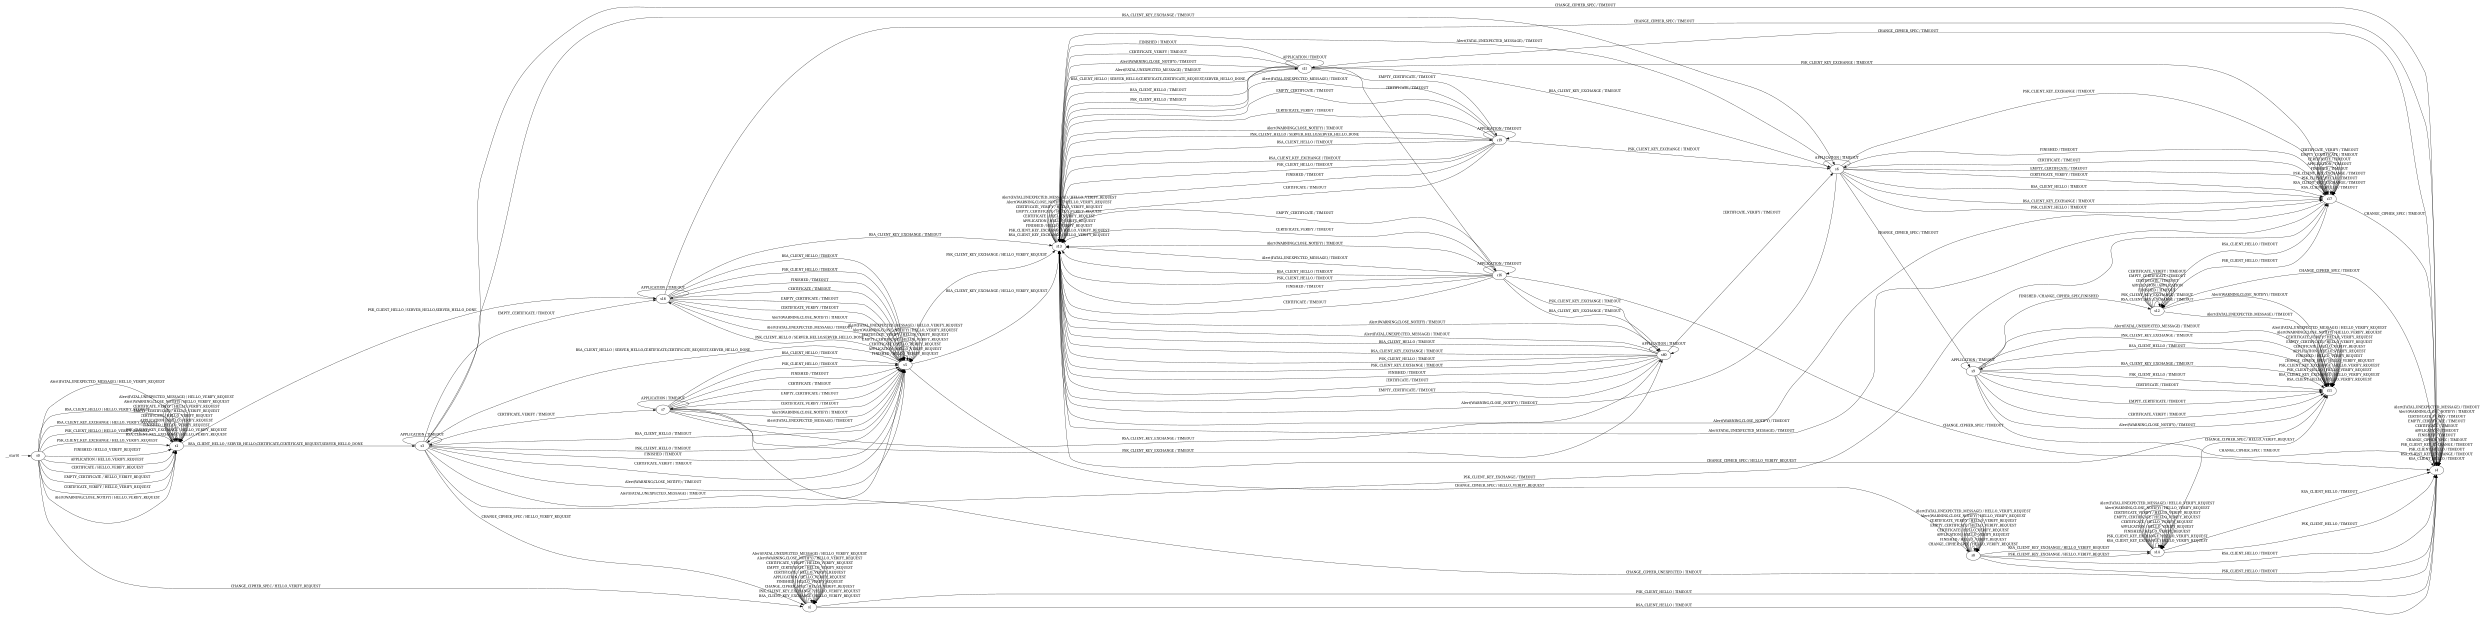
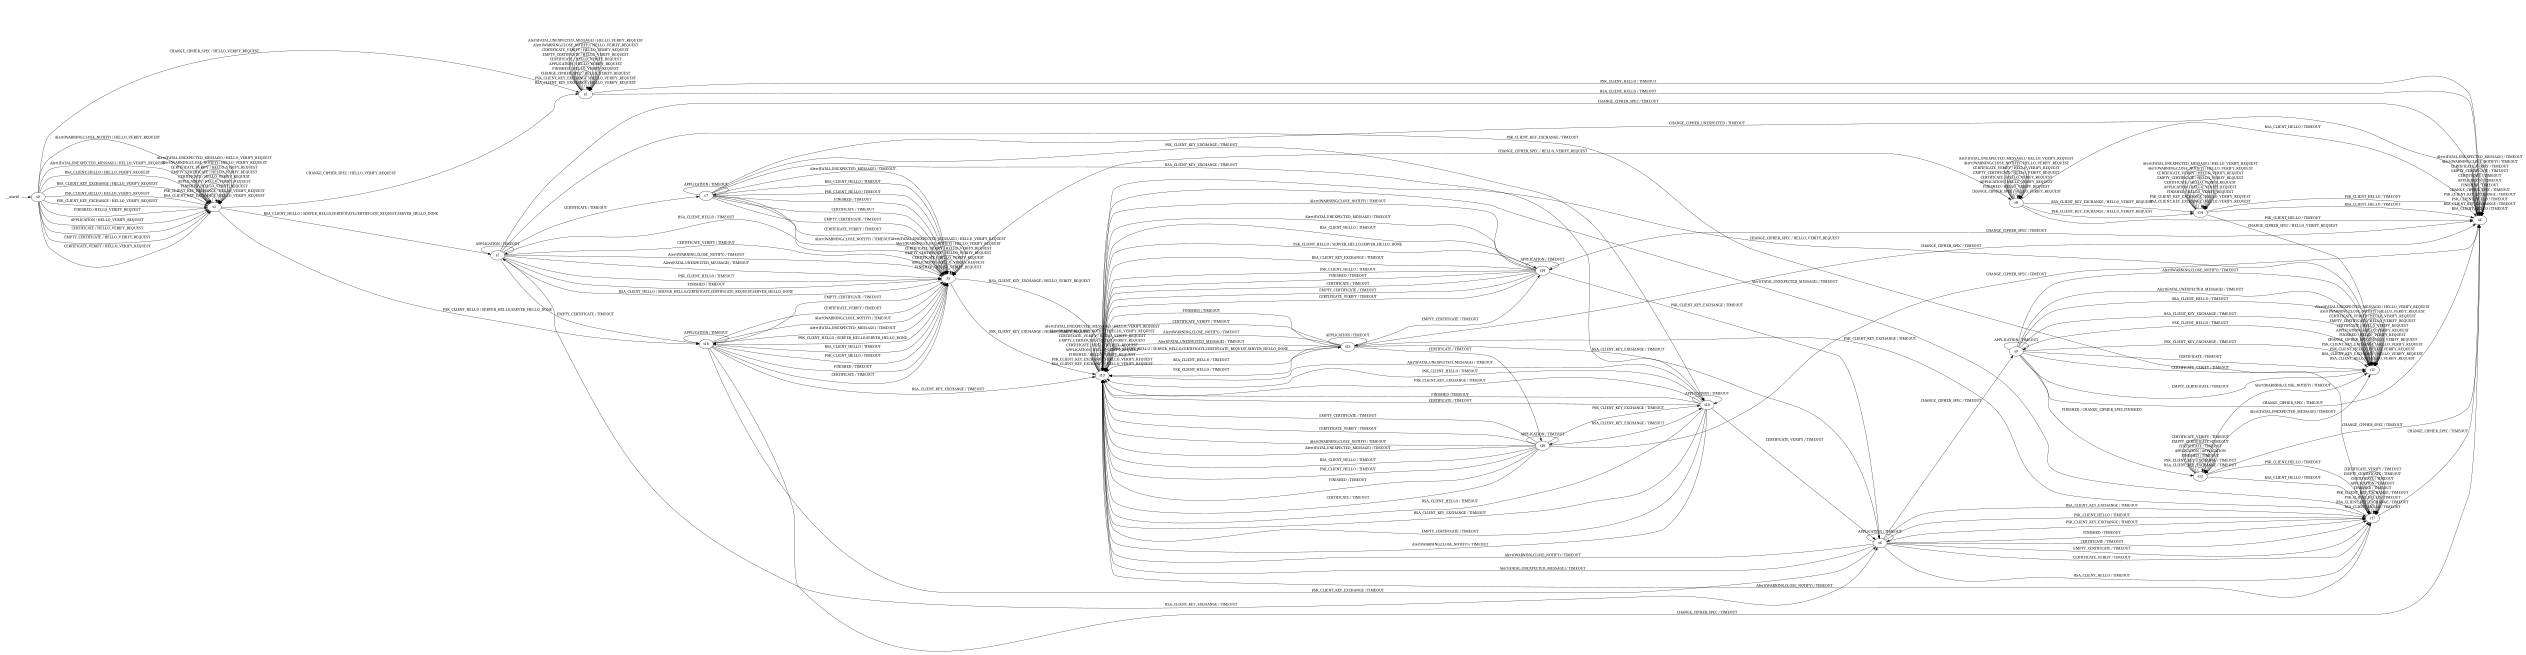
  digraph {
    fontname="Noto Serif"
    rankdir=LR
    node [fontname="Noto Serif"]
    edge [fontname="Noto Serif"]
    n1 [label=s0]
    n2 [label=s1]
    n3 [label=s2]
    n4 [label=s3]
    n5 [label=s18]
    n6 [label=s4]
    n7 [label=s5]
    n8 [label=s6]
    n9 [label=s7]
    n10 [label=s17]
    n11 [label=s13]
    n12 [label=s8]
    n13 [label=s9]
-   n14 [label=s80]
+   n14 [label=s10]
    n15 [label=s11]
    n16 [label=s15]
    n17 [label=s19]
    n18 [label=s14]
    n19 [label=s12]
    n20 [label=s16]
    __start0 [shape=none]
    n1 -> n2 [label="RSA_CLIENT_HELLO / HELLO_VERIFY_REQUEST"]
    n1 -> n2 [label="RSA_CLIENT_KEY_EXCHANGE / HELLO_VERIFY_REQUEST"]
    n1 -> n2 [label="PSK_CLIENT_HELLO / HELLO_VERIFY_REQUEST"]
    n1 -> n2 [label="PSK_CLIENT_KEY_EXCHANGE / HELLO_VERIFY_REQUEST"]
    n1 -> n2 [label="FINISHED / HELLO_VERIFY_REQUEST"]
    n1 -> n2 [label="APPLICATION / HELLO_VERIFY_REQUEST"]
    n1 -> n2 [label="CERTIFICATE / HELLO_VERIFY_REQUEST"]
    n1 -> n2 [label="EMPTY_CERTIFICATE / HELLO_VERIFY_REQUEST"]
    n1 -> n2 [label="CERTIFICATE_VERIFY / HELLO_VERIFY_REQUEST"]
    n1 -> n2 [label="Alert(WARNING,CLOSE_NOTIFY) / HELLO_VERIFY_REQUEST"]
    n1 -> n2 [label="Alert(FATAL,UNEXPECTED_MESSAGE) / HELLO_VERIFY_REQUEST"]
    n1 -> n3 [label="CHANGE_CIPHER_SPEC / HELLO_VERIFY_REQUEST"]
    n2 -> n2 [label="RSA_CLIENT_KEY_EXCHANGE / HELLO_VERIFY_REQUEST"]
    n2 -> n2 [label="PSK_CLIENT_KEY_EXCHANGE / HELLO_VERIFY_REQUEST"]
    n2 -> n2 [label="FINISHED / HELLO_VERIFY_REQUEST"]
    n2 -> n2 [label="APPLICATION / HELLO_VERIFY_REQUEST"]
    n2 -> n2 [label="CERTIFICATE / HELLO_VERIFY_REQUEST"]
    n2 -> n2 [label="EMPTY_CERTIFICATE / HELLO_VERIFY_REQUEST"]
    n2 -> n2 [label="CERTIFICATE_VERIFY / HELLO_VERIFY_REQUEST"]
    n2 -> n2 [label="Alert(WARNING,CLOSE_NOTIFY) / HELLO_VERIFY_REQUEST"]
    n2 -> n2 [label="Alert(FATAL,UNEXPECTED_MESSAGE) / HELLO_VERIFY_REQUEST"]
-   n4 -> n3 [label="CHANGE_CIPHER_SPEC / HELLO_VERIFY_REQUEST"]
+   n2 -> n3 [label="CHANGE_CIPHER_SPEC / HELLO_VERIFY_REQUEST"]
    n2 -> n4 [label="RSA_CLIENT_HELLO / SERVER_HELLO,CERTIFICATE,CERTIFICATE_REQUEST,SERVER_HELLO_DONE"]
    n2 -> n5 [label="PSK_CLIENT_HELLO / SERVER_HELLO,SERVER_HELLO_DONE"]
    n3 -> n3 [label="RSA_CLIENT_KEY_EXCHANGE / HELLO_VERIFY_REQUEST"]
    n3 -> n3 [label="PSK_CLIENT_KEY_EXCHANGE / HELLO_VERIFY_REQUEST"]
    n3 -> n3 [label="CHANGE_CIPHER_SPEC / HELLO_VERIFY_REQUEST"]
    n3 -> n3 [label="FINISHED / HELLO_VERIFY_REQUEST"]
    n3 -> n3 [label="APPLICATION / HELLO_VERIFY_REQUEST"]
    n3 -> n3 [label="CERTIFICATE / HELLO_VERIFY_REQUEST"]
    n3 -> n3 [label="EMPTY_CERTIFICATE / HELLO_VERIFY_REQUEST"]
    n3 -> n3 [label="CERTIFICATE_VERIFY / HELLO_VERIFY_REQUEST"]
    n3 -> n3 [label="Alert(WARNING,CLOSE_NOTIFY) / HELLO_VERIFY_REQUEST"]
    n3 -> n3 [label="Alert(FATAL,UNEXPECTED_MESSAGE) / HELLO_VERIFY_REQUEST"]
    n3 -> n6 [label="RSA_CLIENT_HELLO / TIMEOUT"]
    n3 -> n6 [label="PSK_CLIENT_HELLO / TIMEOUT"]
    n4 -> n4 [label="APPLICATION / TIMEOUT"]
    n4 -> n5 [label="EMPTY_CERTIFICATE / TIMEOUT"]
    n4 -> n6 [label="CHANGE_CIPHER_SPEC / TIMEOUT"]
    n4 -> n7 [label="RSA_CLIENT_HELLO / TIMEOUT"]
    n4 -> n7 [label="PSK_CLIENT_HELLO / TIMEOUT"]
    n4 -> n7 [label="FINISHED / TIMEOUT"]
    n4 -> n7 [label="CERTIFICATE_VERIFY / TIMEOUT"]
    n4 -> n7 [label="Alert(WARNING,CLOSE_NOTIFY) / TIMEOUT"]
    n4 -> n7 [label="Alert(FATAL,UNEXPECTED_MESSAGE) / TIMEOUT"]
    n4 -> n8 [label="RSA_CLIENT_KEY_EXCHANGE / TIMEOUT"]
-   n4 -> n9 [label="CERTIFICATE_VERIFY / TIMEOUT"]
+   n4 -> n9 [label="CERTIFICATE / TIMEOUT"]
    n4 -> n10 [label="PSK_CLIENT_KEY_EXCHANGE / TIMEOUT"]
    n5 -> n5 [label="APPLICATION / TIMEOUT"]
    n5 -> n6 [label="CHANGE_CIPHER_SPEC / TIMEOUT"]
    n5 -> n7 [label="RSA_CLIENT_HELLO / TIMEOUT"]
    n5 -> n7 [label="PSK_CLIENT_HELLO / TIMEOUT"]
    n5 -> n7 [label="FINISHED / TIMEOUT"]
    n5 -> n7 [label="CERTIFICATE / TIMEOUT"]
    n5 -> n7 [label="EMPTY_CERTIFICATE / TIMEOUT"]
    n5 -> n7 [label="CERTIFICATE_VERIFY / TIMEOUT"]
    n5 -> n7 [label="Alert(WARNING,CLOSE_NOTIFY) / TIMEOUT"]
    n5 -> n7 [label="Alert(FATAL,UNEXPECTED_MESSAGE) / TIMEOUT"]
+   n5 -> n8 [label="PSK_CLIENT_KEY_EXCHANGE / TIMEOUT"]
    n5 -> n11 [label="RSA_CLIENT_KEY_EXCHANGE / TIMEOUT"]
    n6 -> n6 [label="RSA_CLIENT_HELLO / TIMEOUT"]
    n6 -> n6 [label="RSA_CLIENT_KEY_EXCHANGE / TIMEOUT"]
    n6 -> n6 [label="PSK_CLIENT_HELLO / TIMEOUT"]
    n6 -> n6 [label="PSK_CLIENT_KEY_EXCHANGE / TIMEOUT"]
    n6 -> n6 [label="CHANGE_CIPHER_SPEC / TIMEOUT"]
    n6 -> n6 [label="FINISHED / TIMEOUT"]
    n6 -> n6 [label="APPLICATION / TIMEOUT"]
    n6 -> n6 [label="CERTIFICATE / TIMEOUT"]
    n6 -> n6 [label="EMPTY_CERTIFICATE / TIMEOUT"]
    n6 -> n6 [label="CERTIFICATE_VERIFY / TIMEOUT"]
    n6 -> n6 [label="Alert(WARNING,CLOSE_NOTIFY) / TIMEOUT"]
    n6 -> n6 [label="Alert(FATAL,UNEXPECTED_MESSAGE) / TIMEOUT"]
    n7 -> n4 [label="RSA_CLIENT_HELLO / SERVER_HELLO,CERTIFICATE,CERTIFICATE_REQUEST,SERVER_HELLO_DONE"]
    n7 -> n5 [label="PSK_CLIENT_HELLO / SERVER_HELLO,SERVER_HELLO_DONE"]
    n7 -> n7 [label="FINISHED / HELLO_VERIFY_REQUEST"]
    n7 -> n7 [label="APPLICATION / HELLO_VERIFY_REQUEST"]
    n7 -> n7 [label="CERTIFICATE / HELLO_VERIFY_REQUEST"]
    n7 -> n7 [label="EMPTY_CERTIFICATE / HELLO_VERIFY_REQUEST"]
    n7 -> n7 [label="CERTIFICATE_VERIFY / HELLO_VERIFY_REQUEST"]
    n7 -> n7 [label="Alert(WARNING,CLOSE_NOTIFY) / HELLO_VERIFY_REQUEST"]
    n7 -> n7 [label="Alert(FATAL,UNEXPECTED_MESSAGE) / HELLO_VERIFY_REQUEST"]
    n7 -> n11 [label="RSA_CLIENT_KEY_EXCHANGE / HELLO_VERIFY_REQUEST"]
    n7 -> n11 [label="PSK_CLIENT_KEY_EXCHANGE / HELLO_VERIFY_REQUEST"]
    n7 -> n12 [label="CHANGE_CIPHER_SPEC / HELLO_VERIFY_REQUEST"]
    n8 -> n8 [label="APPLICATION / TIMEOUT"]
    n8 -> n10 [label="RSA_CLIENT_HELLO / TIMEOUT"]
    n8 -> n10 [label="RSA_CLIENT_KEY_EXCHANGE / TIMEOUT"]
    n8 -> n10 [label="PSK_CLIENT_HELLO / TIMEOUT"]
    n8 -> n10 [label="PSK_CLIENT_KEY_EXCHANGE / TIMEOUT"]
    n8 -> n10 [label="FINISHED / TIMEOUT"]
    n8 -> n10 [label="CERTIFICATE / TIMEOUT"]
    n8 -> n10 [label="EMPTY_CERTIFICATE / TIMEOUT"]
    n8 -> n10 [label="CERTIFICATE_VERIFY / TIMEOUT"]
    n8 -> n11 [label="Alert(WARNING,CLOSE_NOTIFY) / TIMEOUT"]
    n8 -> n11 [label="Alert(FATAL,UNEXPECTED_MESSAGE) / TIMEOUT"]
    n8 -> n13 [label="CHANGE_CIPHER_SPEC / TIMEOUT"]
    n9 -> n6 [label="CHANGE_CIPHER_UNEXPECTED / TIMEOUT"]
    n9 -> n7 [label="RSA_CLIENT_HELLO / TIMEOUT"]
    n9 -> n7 [label="PSK_CLIENT_HELLO / TIMEOUT"]
    n9 -> n7 [label="FINISHED / TIMEOUT"]
    n9 -> n7 [label="CERTIFICATE / TIMEOUT"]
    n9 -> n7 [label="EMPTY_CERTIFICATE / TIMEOUT"]
    n9 -> n7 [label="CERTIFICATE_VERIFY / TIMEOUT"]
    n9 -> n7 [label="Alert(WARNING,CLOSE_NOTIFY) / TIMEOUT"]
    n9 -> n7 [label="Alert(FATAL,UNEXPECTED_MESSAGE) / TIMEOUT"]
    n9 -> n9 [label="APPLICATION / TIMEOUT"]
    n9 -> n14 [label="RSA_CLIENT_KEY_EXCHANGE / TIMEOUT"]
    n9 -> n14 [label="PSK_CLIENT_KEY_EXCHANGE / TIMEOUT"]
    n10 -> n6 [label="CHANGE_CIPHER_SPEC / TIMEOUT"]
    n10 -> n10 [label="RSA_CLIENT_HELLO / TIMEOUT"]
    n10 -> n10 [label="RSA_CLIENT_KEY_EXCHANGE / TIMEOUT"]
    n10 -> n10 [label="PSK_CLIENT_HELLO / TIMEOUT"]
    n10 -> n10 [label="PSK_CLIENT_KEY_EXCHANGE / TIMEOUT"]
    n10 -> n10 [label="FINISHED / TIMEOUT"]
    n10 -> n10 [label="APPLICATION / TIMEOUT"]
    n10 -> n10 [label="CERTIFICATE / TIMEOUT"]
    n10 -> n10 [label="EMPTY_CERTIFICATE / TIMEOUT"]
    n10 -> n10 [label="CERTIFICATE_VERIFY / TIMEOUT"]
    n10 -> n11 [label="Alert(WARNING,CLOSE_NOTIFY) / TIMEOUT"]
    n10 -> n11 [label="Alert(FATAL,UNEXPECTED_MESSAGE) / TIMEOUT"]
    n11 -> n11 [label="RSA_CLIENT_KEY_EXCHANGE / HELLO_VERIFY_REQUEST"]
    n11 -> n11 [label="PSK_CLIENT_KEY_EXCHANGE / HELLO_VERIFY_REQUEST"]
    n11 -> n11 [label="FINISHED / HELLO_VERIFY_REQUEST"]
    n11 -> n11 [label="APPLICATION / HELLO_VERIFY_REQUEST"]
    n11 -> n11 [label="CERTIFICATE / HELLO_VERIFY_REQUEST"]
    n11 -> n11 [label="EMPTY_CERTIFICATE / HELLO_VERIFY_REQUEST"]
    n11 -> n11 [label="CERTIFICATE_VERIFY / HELLO_VERIFY_REQUEST"]
    n11 -> n11 [label="Alert(WARNING,CLOSE_NOTIFY) / HELLO_VERIFY_REQUEST"]
    n11 -> n11 [label="Alert(FATAL,UNEXPECTED_MESSAGE) / HELLO_VERIFY_REQUEST"]
    n11 -> n15 [label="CHANGE_CIPHER_SPEC / HELLO_VERIFY_REQUEST"]
    n11 -> n16 [label="RSA_CLIENT_HELLO / SERVER_HELLO,CERTIFICATE,CERTIFICATE_REQUEST,SERVER_HELLO_DONE"]
    n11 -> n17 [label="PSK_CLIENT_HELLO / SERVER_HELLO,SERVER_HELLO_DONE"]
    n12 -> n6 [label="RSA_CLIENT_HELLO / TIMEOUT"]
    n12 -> n6 [label="PSK_CLIENT_HELLO / TIMEOUT"]
    n12 -> n12 [label="CHANGE_CIPHER_SPEC / HELLO_VERIFY_REQUEST"]
    n12 -> n12 [label="FINISHED / HELLO_VERIFY_REQUEST"]
    n12 -> n12 [label="APPLICATION / HELLO_VERIFY_REQUEST"]
    n12 -> n12 [label="CERTIFICATE / HELLO_VERIFY_REQUEST"]
    n12 -> n12 [label="EMPTY_CERTIFICATE / HELLO_VERIFY_REQUEST"]
    n12 -> n12 [label="CERTIFICATE_VERIFY / HELLO_VERIFY_REQUEST"]
    n12 -> n12 [label="Alert(WARNING,CLOSE_NOTIFY) / HELLO_VERIFY_REQUEST"]
    n12 -> n12 [label="Alert(FATAL,UNEXPECTED_MESSAGE) / HELLO_VERIFY_REQUEST"]
    n12 -> n18 [label="RSA_CLIENT_KEY_EXCHANGE / HELLO_VERIFY_REQUEST"]
    n12 -> n18 [label="PSK_CLIENT_KEY_EXCHANGE / HELLO_VERIFY_REQUEST"]
    n13 -> n6 [label="CHANGE_CIPHER_SPEC / TIMEOUT"]
    n13 -> n13 [label="APPLICATION / TIMEOUT"]
    n13 -> n15 [label="RSA_CLIENT_HELLO / TIMEOUT"]
    n13 -> n15 [label="RSA_CLIENT_KEY_EXCHANGE / TIMEOUT"]
    n13 -> n15 [label="PSK_CLIENT_HELLO / TIMEOUT"]
    n13 -> n15 [label="PSK_CLIENT_KEY_EXCHANGE / TIMEOUT"]
    n13 -> n15 [label="CERTIFICATE / TIMEOUT"]
    n13 -> n15 [label="EMPTY_CERTIFICATE / TIMEOUT"]
    n13 -> n15 [label="CERTIFICATE_VERIFY / TIMEOUT"]
    n13 -> n15 [label="Alert(WARNING,CLOSE_NOTIFY) / TIMEOUT"]
    n13 -> n15 [label="Alert(FATAL,UNEXPECTED_MESSAGE) / TIMEOUT"]
    n13 -> n19 [label="FINISHED / CHANGE_CIPHER_SPEC,FINISHED"]
    n14 -> n8 [label="CERTIFICATE_VERIFY / TIMEOUT"]
    n14 -> n11 [label="RSA_CLIENT_HELLO / TIMEOUT"]
    n14 -> n11 [label="RSA_CLIENT_KEY_EXCHANGE / TIMEOUT"]
    n14 -> n11 [label="PSK_CLIENT_HELLO / TIMEOUT"]
    n14 -> n11 [label="PSK_CLIENT_KEY_EXCHANGE / TIMEOUT"]
    n14 -> n11 [label="FINISHED / TIMEOUT"]
    n14 -> n11 [label="CERTIFICATE / TIMEOUT"]
    n14 -> n11 [label="EMPTY_CERTIFICATE / TIMEOUT"]
    n14 -> n11 [label="Alert(WARNING,CLOSE_NOTIFY) / TIMEOUT"]
    n14 -> n11 [label="Alert(FATAL,UNEXPECTED_MESSAGE) / TIMEOUT"]
    n14 -> n14 [label="APPLICATION / TIMEOUT"]
    n15 -> n15 [label="RSA_CLIENT_HELLO / HELLO_VERIFY_REQUEST"]
    n15 -> n15 [label="RSA_CLIENT_KEY_EXCHANGE / HELLO_VERIFY_REQUEST"]
    n15 -> n15 [label="PSK_CLIENT_HELLO / HELLO_VERIFY_REQUEST"]
    n15 -> n15 [label="PSK_CLIENT_KEY_EXCHANGE / HELLO_VERIFY_REQUEST"]
    n15 -> n15 [label="CHANGE_CIPHER_SPEC / HELLO_VERIFY_REQUEST"]
    n15 -> n15 [label="FINISHED / HELLO_VERIFY_REQUEST"]
    n15 -> n15 [label="APPLICATION / HELLO_VERIFY_REQUEST"]
    n15 -> n15 [label="CERTIFICATE / HELLO_VERIFY_REQUEST"]
    n15 -> n15 [label="EMPTY_CERTIFICATE / HELLO_VERIFY_REQUEST"]
    n15 -> n15 [label="CERTIFICATE_VERIFY / HELLO_VERIFY_REQUEST"]
    n15 -> n15 [label="Alert(WARNING,CLOSE_NOTIFY) / HELLO_VERIFY_REQUEST"]
    n15 -> n15 [label="Alert(FATAL,UNEXPECTED_MESSAGE) / HELLO_VERIFY_REQUEST"]
    n16 -> n6 [label="CHANGE_CIPHER_SPEC / TIMEOUT"]
    n16 -> n8 [label="RSA_CLIENT_KEY_EXCHANGE / TIMEOUT"]
    n16 -> n10 [label="PSK_CLIENT_KEY_EXCHANGE / TIMEOUT"]
    n16 -> n11 [label="RSA_CLIENT_HELLO / TIMEOUT"]
    n16 -> n11 [label="PSK_CLIENT_HELLO / TIMEOUT"]
    n16 -> n11 [label="FINISHED / TIMEOUT"]
    n16 -> n11 [label="CERTIFICATE_VERIFY / TIMEOUT"]
    n16 -> n11 [label="Alert(WARNING,CLOSE_NOTIFY) / TIMEOUT"]
    n16 -> n11 [label="Alert(FATAL,UNEXPECTED_MESSAGE) / TIMEOUT"]
    n16 -> n16 [label="APPLICATION / TIMEOUT"]
    n16 -> n17 [label="EMPTY_CERTIFICATE / TIMEOUT"]
    n16 -> n20 [label="CERTIFICATE / TIMEOUT"]
+   n17 -> n6 [label="CHANGE_CIPHER_SPEC / TIMEOUT"]
    n17 -> n8 [label="PSK_CLIENT_KEY_EXCHANGE / TIMEOUT"]
    n17 -> n11 [label="RSA_CLIENT_HELLO / TIMEOUT"]
    n17 -> n11 [label="RSA_CLIENT_KEY_EXCHANGE / TIMEOUT"]
    n17 -> n11 [label="PSK_CLIENT_HELLO / TIMEOUT"]
    n17 -> n11 [label="FINISHED / TIMEOUT"]
    n17 -> n11 [label="CERTIFICATE / TIMEOUT"]
    n17 -> n11 [label="EMPTY_CERTIFICATE / TIMEOUT"]
    n17 -> n11 [label="CERTIFICATE_VERIFY / TIMEOUT"]
    n17 -> n11 [label="Alert(WARNING,CLOSE_NOTIFY) / TIMEOUT"]
    n17 -> n11 [label="Alert(FATAL,UNEXPECTED_MESSAGE) / TIMEOUT"]
    n17 -> n17 [label="APPLICATION / TIMEOUT"]
    n18 -> n6 [label="RSA_CLIENT_HELLO / TIMEOUT"]
    n18 -> n6 [label="PSK_CLIENT_HELLO / TIMEOUT"]
    n18 -> n15 [label="CHANGE_CIPHER_SPEC / HELLO_VERIFY_REQUEST"]
    n18 -> n18 [label="RSA_CLIENT_KEY_EXCHANGE / HELLO_VERIFY_REQUEST"]
    n18 -> n18 [label="PSK_CLIENT_KEY_EXCHANGE / HELLO_VERIFY_REQUEST"]
    n18 -> n18 [label="FINISHED / HELLO_VERIFY_REQUEST"]
    n18 -> n18 [label="APPLICATION / HELLO_VERIFY_REQUEST"]
    n18 -> n18 [label="CERTIFICATE / HELLO_VERIFY_REQUEST"]
    n18 -> n18 [label="EMPTY_CERTIFICATE / HELLO_VERIFY_REQUEST"]
    n18 -> n18 [label="CERTIFICATE_VERIFY / HELLO_VERIFY_REQUEST"]
    n18 -> n18 [label="Alert(WARNING,CLOSE_NOTIFY) / HELLO_VERIFY_REQUEST"]
    n18 -> n18 [label="Alert(FATAL,UNEXPECTED_MESSAGE) / HELLO_VERIFY_REQUEST"]
    n19 -> n6 [label="CHANGE_CIPHER_SPEC / TIMEOUT"]
    n19 -> n10 [label="RSA_CLIENT_HELLO / TIMEOUT"]
    n19 -> n10 [label="PSK_CLIENT_HELLO / TIMEOUT"]
    n19 -> n15 [label="Alert(WARNING,CLOSE_NOTIFY) / TIMEOUT"]
    n19 -> n15 [label="Alert(FATAL,UNEXPECTED_MESSAGE) / TIMEOUT"]
    n19 -> n19 [label="RSA_CLIENT_KEY_EXCHANGE / TIMEOUT"]
    n19 -> n19 [label="PSK_CLIENT_KEY_EXCHANGE / TIMEOUT"]
    n19 -> n19 [label="FINISHED / TIMEOUT"]
    n19 -> n19 [label="APPLICATION / APPLICATION"]
    n19 -> n19 [label="CERTIFICATE / TIMEOUT"]
    n19 -> n19 [label="EMPTY_CERTIFICATE / TIMEOUT"]
    n19 -> n19 [label="CERTIFICATE_VERIFY / TIMEOUT"]
    n20 -> n6 [label="CHANGE_CIPHER_SPEC / TIMEOUT"]
    n20 -> n11 [label="RSA_CLIENT_HELLO / TIMEOUT"]
    n20 -> n11 [label="PSK_CLIENT_HELLO / TIMEOUT"]
    n20 -> n11 [label="FINISHED / TIMEOUT"]
    n20 -> n11 [label="CERTIFICATE / TIMEOUT"]
    n20 -> n11 [label="EMPTY_CERTIFICATE / TIMEOUT"]
    n20 -> n11 [label="CERTIFICATE_VERIFY / TIMEOUT"]
    n20 -> n11 [label="Alert(WARNING,CLOSE_NOTIFY) / TIMEOUT"]
    n20 -> n11 [label="Alert(FATAL,UNEXPECTED_MESSAGE) / TIMEOUT"]
    n20 -> n14 [label="RSA_CLIENT_KEY_EXCHANGE / TIMEOUT"]
    n20 -> n14 [label="PSK_CLIENT_KEY_EXCHANGE / TIMEOUT"]
    n20 -> n20 [label="APPLICATION / TIMEOUT"]
    __start0 -> n1
  }
